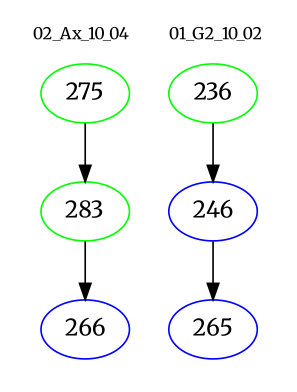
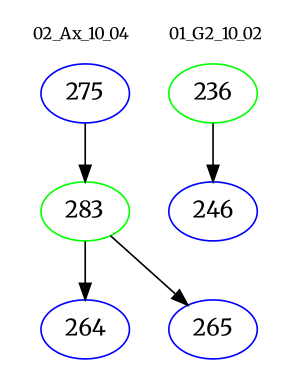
  digraph {
    fontname=Merriweather
    node [color=green fontname=Merriweather]
    edge [color=black fontname=Merriweather]
-   n1 [label=275]
+   n1 [color=blue label=275]
    n2 [label=283]
-   n3 [color=blue label=266]
+   n3 [color=blue label=264]
    n4 [label=236]
    n5 [color=blue label=246]
    n6 [color=blue label=265]
    subgraph cluster_1 {
      color=white
      fontsize=10
      label="02_Ax_10_04"
      n1
      n2
      n3
    }
    subgraph cluster_2 {
      color=white
      fontsize=10
      label="01_G2_10_02"
      n4
      n5
      n6
    }
    n1 -> n2
    n2 -> n3
    n4 -> n5
-   n5 -> n6
+   n2 -> n6
  }
